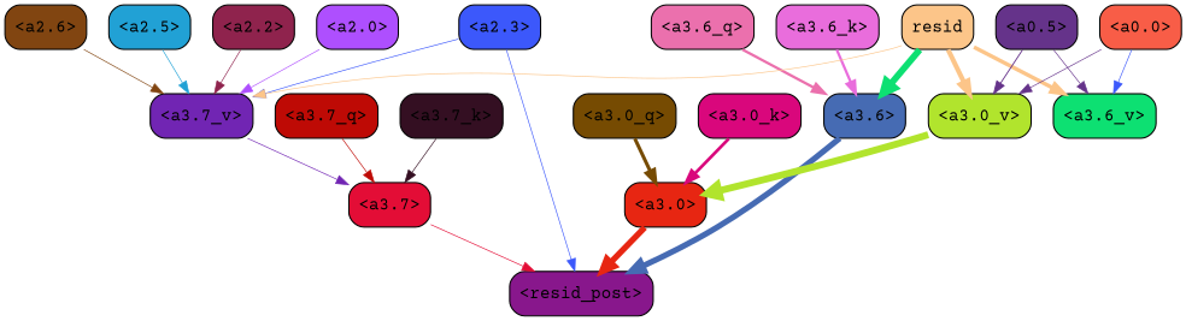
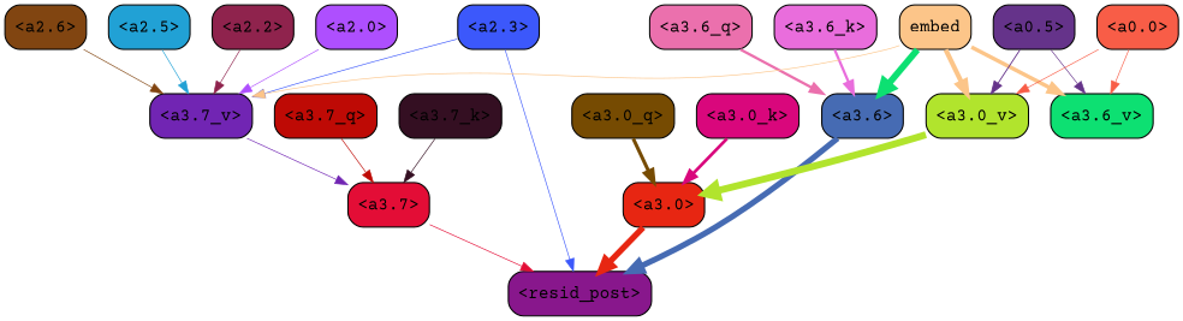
  strict digraph {
    fontname="Courier Prime"
    splines=true
    node [color=black fontname="Courier Prime" shape=box style="filled, rounded"]
    edge [color="#fcc589" fontname="Courier Prime" penwidth=0.6]
    "<a3.7>" [fillcolor="#e30d36"]
    "<resid_post>" [fillcolor="#88178c"]
    "<a3.6>" [fillcolor="#466bb3"]
    "<a3.0>" [fillcolor="#e72612"]
    "<a2.3>" [fillcolor="#3c58fb"]
    "<a3.7_v>" [fillcolor="#7125b3"]
    "<a3.7_q>" [fillcolor="#be0a05"]
    "<a3.6_q>" [fillcolor="#eb70ad"]
    "<a3.0_q>" [fillcolor="#764b02"]
    "<a3.7_k>" [fillcolor="#340f22"]
    "<a3.6_k>" [fillcolor="#e96ddc"]
    "<a3.0_k>" [fillcolor="#d9077c"]
    "<a3.6_v>" [fillcolor="#0de072"]
    "<a3.0_v>" [fillcolor="#b1e42d"]
    "<a2.6>" [fillcolor="#814511"]
    "<a2.5>" [fillcolor="#21a1d5"]
    "<a2.2>" [fillcolor="#8f234d"]
    "<a2.0>" [fillcolor="#ae4ffe"]
-   embed [fillcolor="#fcc589" label=resid]
+   embed [fillcolor="#fcc589"]
    "<a0.5>" [fillcolor="#65338a"]
    "<a0.0>" [fillcolor="#f85d47"]
    "<a3.7>" -> "<resid_post>" [color="#e30d36"]
    "<a3.6>" -> "<resid_post>" [color="#466bb3" penwidth=4.746312499046326]
    "<a3.0>" -> "<resid_post>" [color="#e72612" penwidth=4.896343111991882]
    "<a2.3>" -> "<resid_post>" [color="#3c58fb"]
    "<a2.3>" -> "<a3.7_v>" [color="#3c58fb"]
    "<a3.7_v>" -> "<a3.7>" [color="#7125b3"]
    "<a3.7_q>" -> "<a3.7>" [color="#be0a05"]
    "<a3.6_q>" -> "<a3.6>" [color="#eb70ad" penwidth=2.160832464694977]
    "<a3.0_q>" -> "<a3.0>" [color="#764b02" penwidth=2.870753765106201]
    "<a3.7_k>" -> "<a3.7>" [color="#340f22"]
    "<a3.6_k>" -> "<a3.6>" [color="#e96ddc" penwidth=2.13908451795578]
    "<a3.0_k>" -> "<a3.0>" [color="#d9077c" penwidth=2.520303964614868]
    "<a3.0_v>" -> "<a3.0>" [color="#b1e42d" penwidth=5.680712580680847]
    "<a2.6>" -> "<a3.7_v>" [color="#814511"]
    "<a2.5>" -> "<a3.7_v>" [color="#21a1d5"]
    "<a2.2>" -> "<a3.7_v>" [color="#8f234d"]
    "<a2.0>" -> "<a3.7_v>" [color="#ae4ffe"]
    embed -> "<a3.6>" [color="#0de072" penwidth=5.297133803367615]
    embed -> "<a3.7_v>"
    embed -> "<a3.6_v>" [penwidth=3.1766927242279053]
    embed -> "<a3.0_v>" [penwidth=3.9005755856633186]
    "<a0.5>" -> "<a3.6_v>" [color="#65338a"]
    "<a0.5>" -> "<a3.0_v>" [color="#65338a" penwidth=0.8493617177009583]
-   "<a0.0>" -> "<a3.6_v>" [color="#3c58fb"]
-   "<a0.0>" -> "<a3.0_v>" [color="#65338a"]
+   "<a0.0>" -> "<a3.6_v>" [color="#f85d47"]
+   "<a0.0>" -> "<a3.0_v>" [color="#f85d47"]
  }
